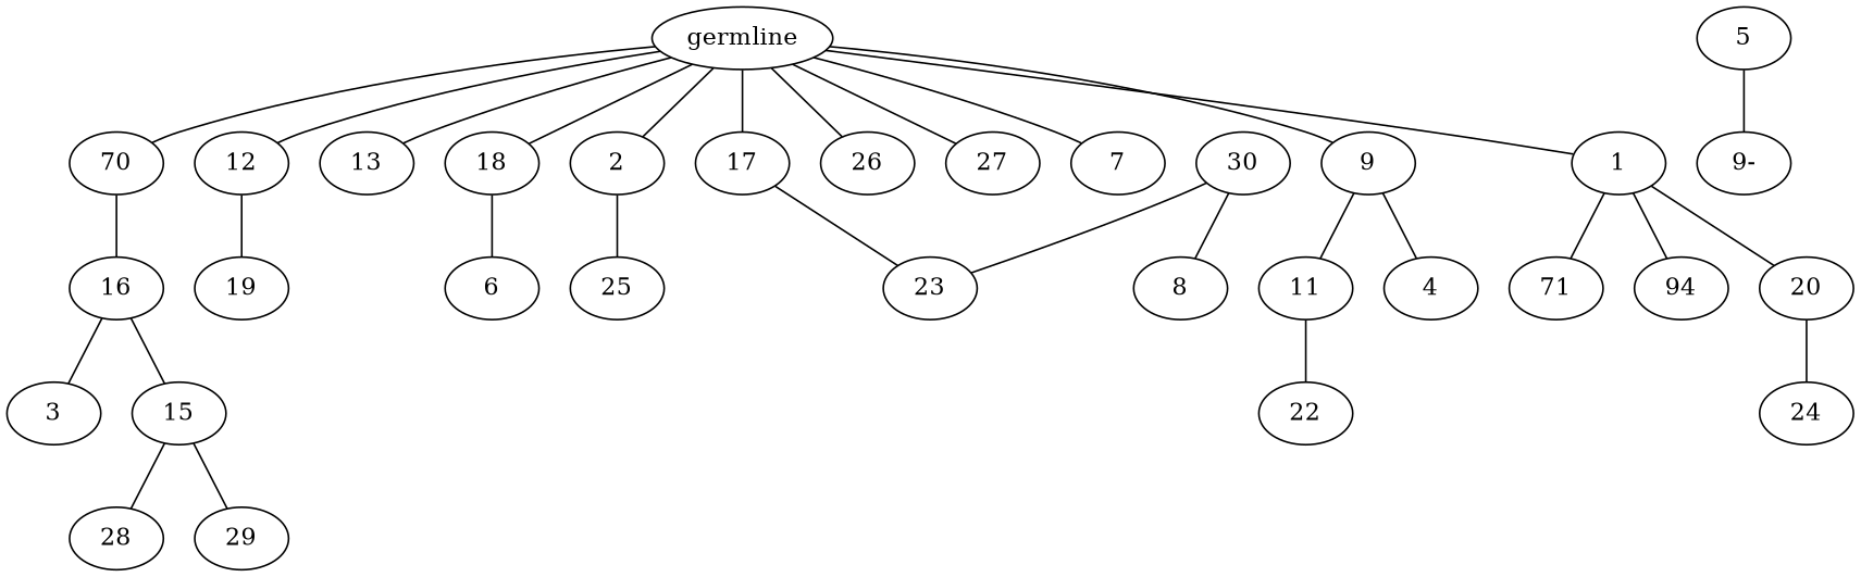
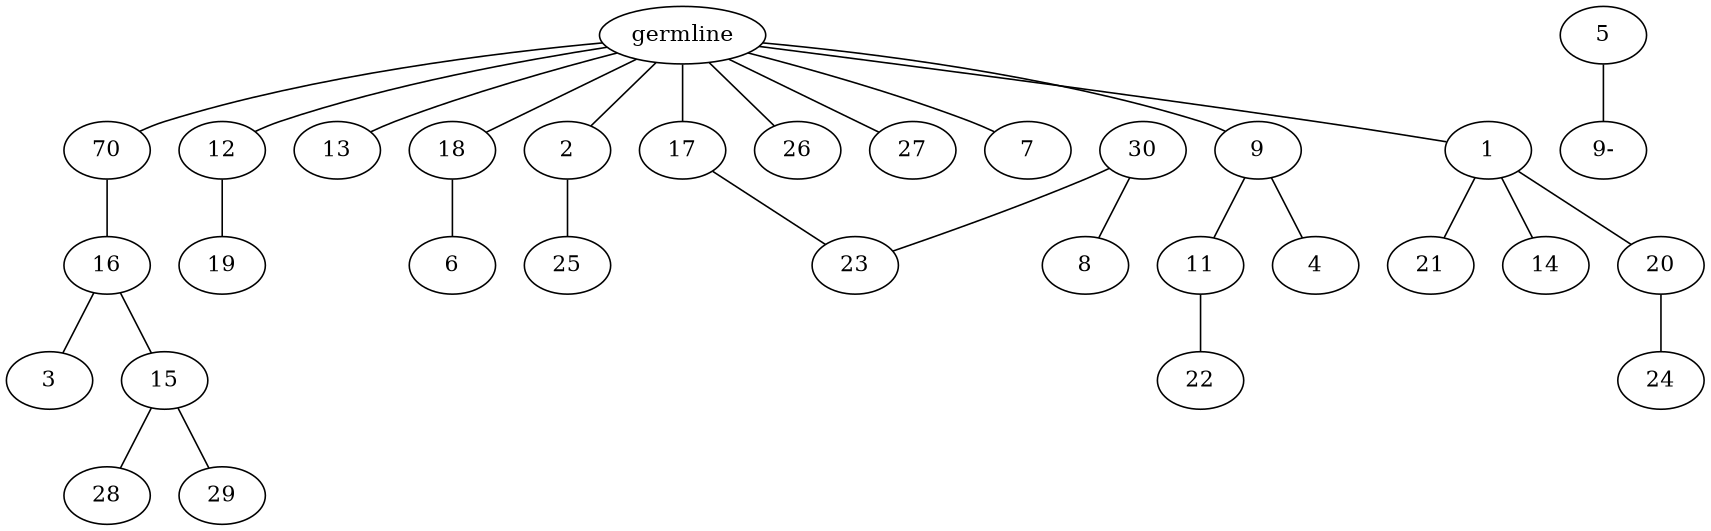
  graph {
    n1 [label=germline]
    n2 [label=1]
    n3 [label=70]
    n4 [label=12]
    n5 [label=13]
    n6 [label=17]
    n7 [label=18]
    n8 [label=2]
    n9 [label=26]
    n10 [label=27]
    n11 [label=7]
    n12 [label=9]
-   n13 [label=94]
+   n13 [label=14]
    n14 [label=20]
-   n15 [label=71]
+   n15 [label=21]
    n16 [label=16]
    n17 [label=19]
    n18 [label=23]
    n19 [label=6]
    n20 [label=25]
    n21 [label=11]
    n22 [label=4]
    n23 [label=24]
    n24 [label=15]
    n25 [label=3]
    n26 [label=28]
    n27 [label=29]
    n28 [label=30]
    n29 [label=8]
    n30 [label=22]
    n31 [label=5]
    n32 [label="9-"]
    n1 -- n2
    n1 -- n3
    n1 -- n4
    n1 -- n5
    n1 -- n6
    n1 -- n7
    n1 -- n8
    n1 -- n9
    n1 -- n10
    n1 -- n11
    n1 -- n12
    n2 -- n13
    n2 -- n14
    n2 -- n15
    n3 -- n16
    n4 -- n17
    n6 -- n18
    n7 -- n19
    n8 -- n20
    n12 -- n21
    n12 -- n22
    n14 -- n23
    n16 -- n24
    n16 -- n25
    n21 -- n30
    n24 -- n26
    n24 -- n27
    n28 -- n18
    n28 -- n29
    n31 -- n32
  }
